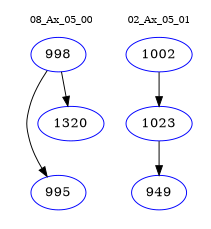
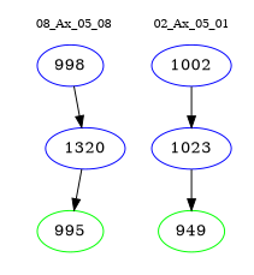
  digraph {
    node [color=blue]
    edge [color=black]
    n1 [label=998]
-   n2 [label=995]
+   n2 [color=green label=995]
    n3 [label=1320]
    n4 [label=1002]
-   n5 [label=949]
+   n5 [color=green label=949]
    n6 [label=1023]
    subgraph cluster_1 {
      color=white
      fontsize=10
-     label="08_Ax_05_00"
+     label="08_Ax_05_08"
      n1
      n2
      n3
    }
    subgraph cluster_2 {
      color=white
      fontsize=10
      label="02_Ax_05_01"
      n4
      n5
      n6
    }
-   n1 -> n2
+   n3 -> n2
    n1 -> n3
    n4 -> n6
    n6 -> n5
  }
